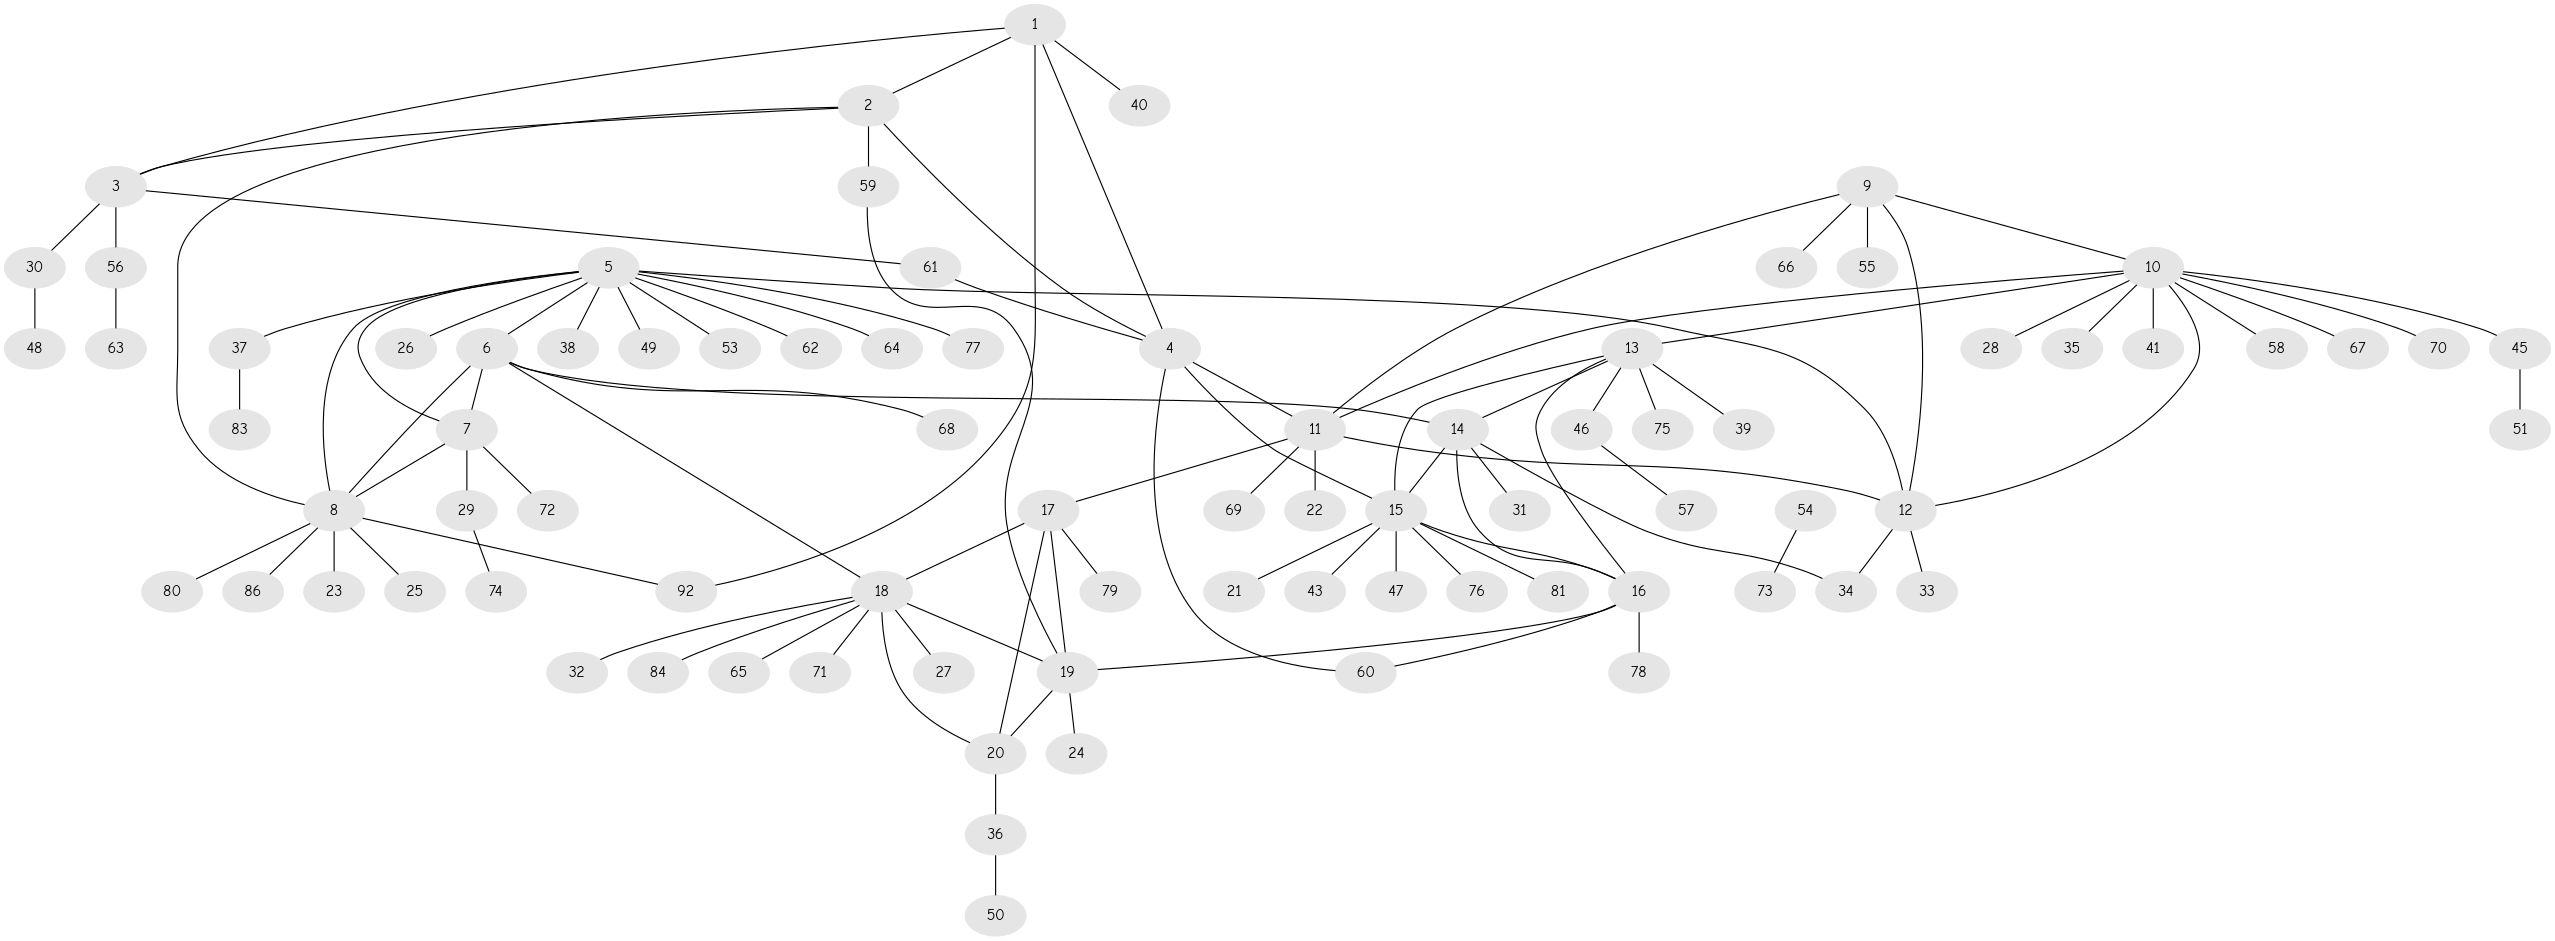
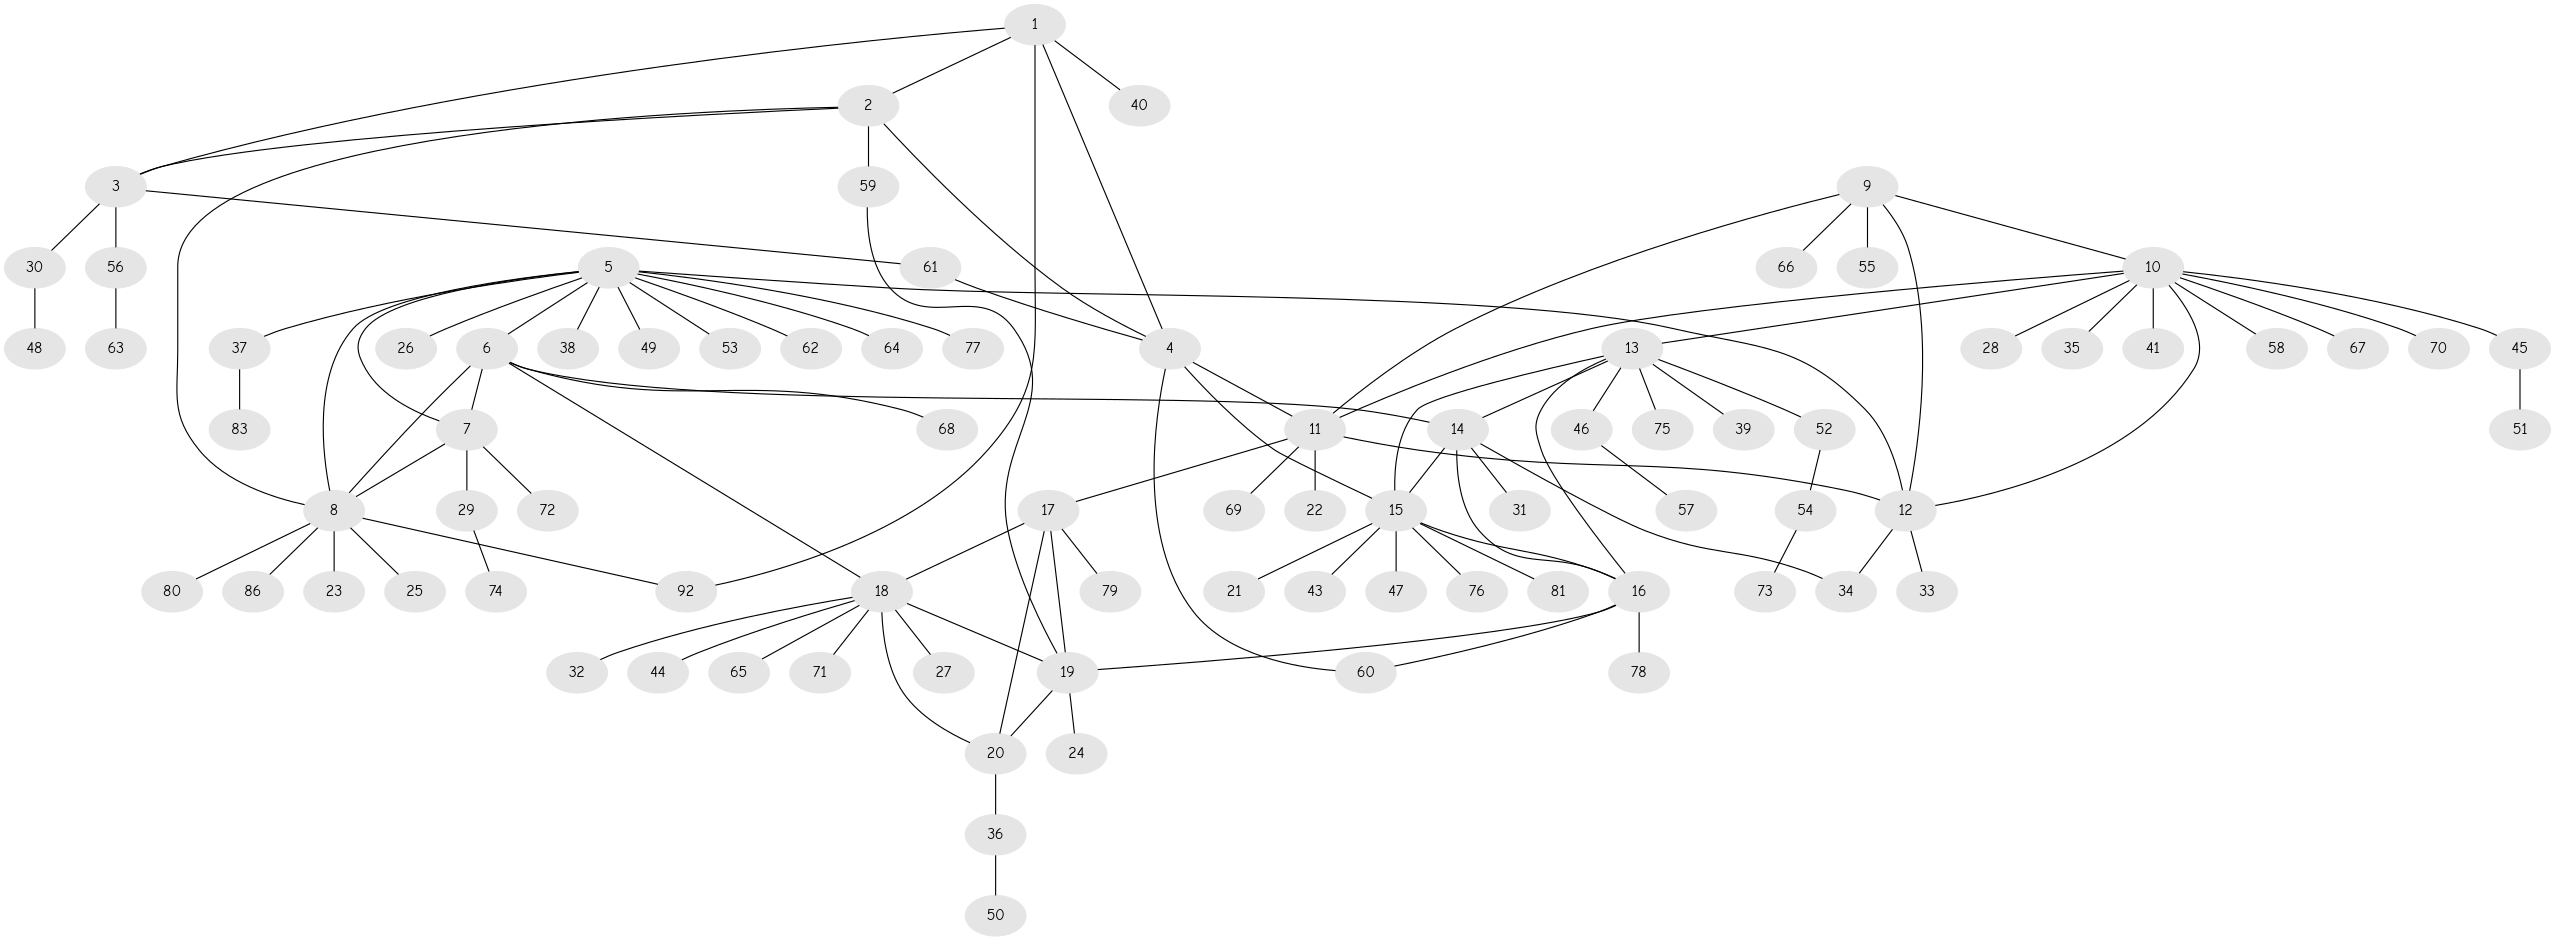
  graph {
    fontname="Comic Neue"
    node [color=gray90 fontname="Comic Neue" style=filled]
    edge [fontname="Comic Neue"]
    1
    2
    3
    4
    40
    n6 [label=92]
    8
    59
    30
    56
    61
    11
    15
    60
    23
    25
    80
    n18 [label=86]
    19
    20
    24
    48
    63
    12
    17
    22
    69
    16
    21
    43
    47
    76
    81
    5
    6
    7
    26
    37
    38
    49
    53
    62
    64
    77
    14
    18
    68
    29
    72
    33
    34
    83
    31
    27
    32
-   44 [label=84]
+   44
    65
    71
    74
    9
    10
    55
    66
    13
    28
    35
    41
    45
    58
    67
    70
    39
    46
+   52
    75
    51
    79
    78
    57
    54
    36
    50
    73
    1 -- 2
    1 -- 3
    1 -- 4
    1 -- 40
    1 -- n6
    2 -- 3
    2 -- 4
    2 -- 8
    2 -- 59
    3 -- 30
    3 -- 56
    3 -- 61
    4 -- 11
    4 -- 15
    4 -- 60
    8 -- n6
    8 -- 23
    8 -- 25
    8 -- 80
    8 -- n18
    59 -- 19
    30 -- 48
    56 -- 63
    61 -- 4
    11 -- 12
    11 -- 17
    11 -- 22
    11 -- 69
    15 -- 16
    15 -- 21
    15 -- 43
    15 -- 47
    15 -- 76
    15 -- 81
    19 -- 20
    19 -- 24
    20 -- 36
    12 -- 33
    12 -- 34
    17 -- 19
    17 -- 20
    17 -- 18
    17 -- 79
    16 -- 60
    16 -- 19
    16 -- 78
    5 -- 8
    5 -- 12
    5 -- 6
    5 -- 7
    5 -- 26
    5 -- 37
    5 -- 38
    5 -- 49
    5 -- 53
    5 -- 62
    5 -- 64
    5 -- 77
    6 -- 8
    6 -- 7
    6 -- 14
    6 -- 18
    6 -- 68
    7 -- 8
    7 -- 29
    7 -- 72
    37 -- 83
    14 -- 15
    14 -- 16
    14 -- 34
    14 -- 31
    18 -- 19
    18 -- 20
    18 -- 27
    18 -- 32
    18 -- 44
    18 -- 65
    18 -- 71
    29 -- 74
    9 -- 11
    9 -- 12
    9 -- 10
    9 -- 55
    9 -- 66
    10 -- 11
    10 -- 12
    10 -- 13
    10 -- 28
    10 -- 35
    10 -- 41
    10 -- 45
    10 -- 58
    10 -- 67
    10 -- 70
    13 -- 15
    13 -- 16
    13 -- 14
    13 -- 39
    13 -- 46
+   13 -- 52
    13 -- 75
    45 -- 51
    46 -- 57
+   52 -- 54
    54 -- 73
    36 -- 50
  }
